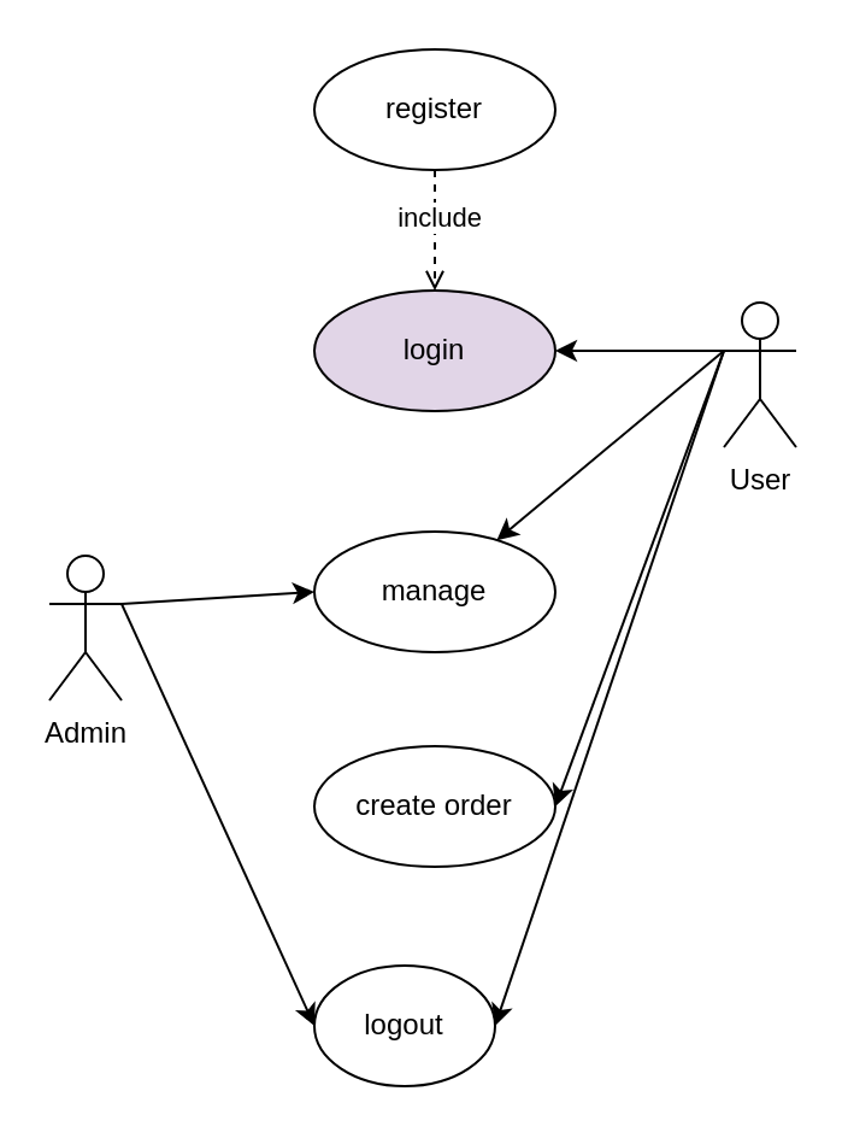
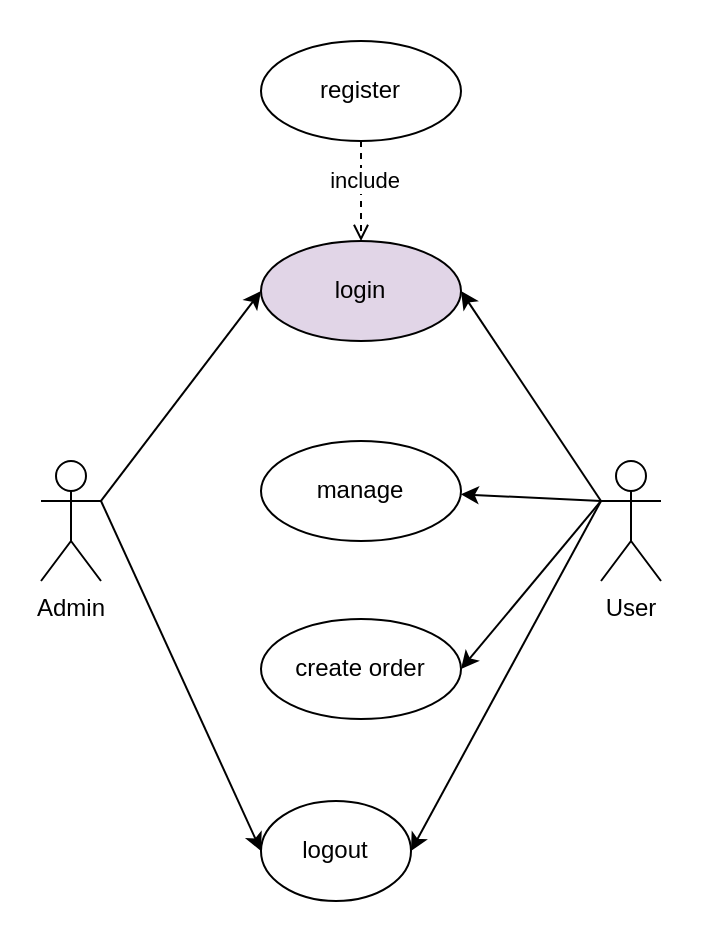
  <mxCell id="0" />
  <mxCell id="1" parent="0" />
- <mxCell id="2" style="rounded=0;orthogonalLoop=1;jettySize=auto;html=1;exitX=1;exitY=0.333;exitDx=0;exitDy=0;exitPerimeter=0;entryX=0;entryY=0.5;entryDx=0;entryDy=0;" parent="1" source="5" target="13" edge="1"><mxGeometry relative="1" as="geometry" /></mxCell>
  <mxCell id="3" style="rounded=0;orthogonalLoop=1;jettySize=auto;html=1;exitX=1;exitY=0.333;exitDx=0;exitDy=0;exitPerimeter=0;entryX=0;entryY=0.5;entryDx=0;entryDy=0;" parent="1" source="5" target="15" edge="1"><mxGeometry relative="1" as="geometry" /></mxCell>
+ <mxCell id="4" style="rounded=0;orthogonalLoop=1;jettySize=auto;html=1;exitX=1;exitY=0.333;exitDx=0;exitDy=0;exitPerimeter=0;entryX=0;entryY=0.5;entryDx=0;entryDy=0;" parent="1" source="5" target="12" edge="1"><mxGeometry relative="1" as="geometry" /></mxCell>
  <mxCell id="5" value="Admin" style="shape=umlActor;verticalLabelPosition=bottom;verticalAlign=top;html=1;outlineConnect=0;" parent="1" vertex="1"><mxGeometry x="20" y="230" width="30" height="60" as="geometry" /></mxCell>
  <mxCell id="6" style="rounded=0;orthogonalLoop=1;jettySize=auto;html=1;exitX=0;exitY=0.333;exitDx=0;exitDy=0;exitPerimeter=0;" parent="1" source="10" target="13" edge="1"><mxGeometry relative="1" as="geometry" /></mxCell>
  <mxCell id="7" style="rounded=0;orthogonalLoop=1;jettySize=auto;html=1;exitX=0;exitY=0.333;exitDx=0;exitDy=0;exitPerimeter=0;entryX=1;entryY=0.5;entryDx=0;entryDy=0;" parent="1" source="10" target="14" edge="1"><mxGeometry relative="1" as="geometry" /></mxCell>
  <mxCell id="8" style="rounded=0;orthogonalLoop=1;jettySize=auto;html=1;exitX=0;exitY=0.333;exitDx=0;exitDy=0;exitPerimeter=0;entryX=1;entryY=0.5;entryDx=0;entryDy=0;" parent="1" source="10" target="15" edge="1"><mxGeometry relative="1" as="geometry" /></mxCell>
  <mxCell id="9" style="rounded=0;orthogonalLoop=1;jettySize=auto;html=1;exitX=0;exitY=0.333;exitDx=0;exitDy=0;exitPerimeter=0;entryX=1;entryY=0.5;entryDx=0;entryDy=0;" parent="1" source="10" target="12" edge="1"><mxGeometry relative="1" as="geometry" /></mxCell>
- <mxCell id="10" value="User" style="shape=umlActor;verticalLabelPosition=bottom;verticalAlign=top;html=1;outlineConnect=0;" parent="1" vertex="1"><mxGeometry x="300" y="125" width="30" height="60" as="geometry" /></mxCell>
+ <mxCell id="10" value="User" style="shape=umlActor;verticalLabelPosition=bottom;verticalAlign=top;html=1;outlineConnect=0;" parent="1" vertex="1"><mxGeometry x="300" y="230" width="30" height="60" as="geometry" /></mxCell>
  <mxCell id="11" value="register" style="ellipse;whiteSpace=wrap;html=1;" parent="1" vertex="1"><mxGeometry x="130" y="20" width="100" height="50" as="geometry" /></mxCell>
  <mxCell id="12" value="login" style="ellipse;whiteSpace=wrap;html=1;fillColor=#e1d5e7;" parent="1" vertex="1"><mxGeometry x="130" y="120" width="100" height="50" as="geometry" /></mxCell>
  <mxCell id="13" value="manage" style="ellipse;whiteSpace=wrap;html=1;" parent="1" vertex="1"><mxGeometry x="130" y="220" width="100" height="50" as="geometry" /></mxCell>
  <mxCell id="14" value="create order" style="ellipse;whiteSpace=wrap;html=1;" parent="1" vertex="1"><mxGeometry x="130" y="309" width="100" height="50" as="geometry" /></mxCell>
  <mxCell id="15" value="logout" style="ellipse;whiteSpace=wrap;html=1;" parent="1" vertex="1"><mxGeometry x="130" y="400" width="75" height="50" as="geometry" /></mxCell>
  <mxCell id="16" value="" style="html=1;verticalAlign=bottom;labelBackgroundColor=none;endArrow=open;endFill=0;dashed=1;rounded=0;exitX=0.5;exitY=1;exitDx=0;exitDy=0;entryX=0.5;entryY=0;entryDx=0;entryDy=0;" parent="1" source="11" edge="1" target="12"><mxGeometry x="1" width="160" relative="1" as="geometry"><mxPoint x="100" y="-20" as="sourcePoint" /><mxPoint x="180" y="40" as="targetPoint" /><mxPoint as="offset" /></mxGeometry></mxCell>
  <mxCell id="17" value="include" style="edgeLabel;html=1;align=center;verticalAlign=middle;resizable=0;points=[];" parent="16" vertex="1" connectable="0"><mxGeometry x="-0.233" y="1" relative="1" as="geometry"><mxPoint as="offset" /></mxGeometry></mxCell>
